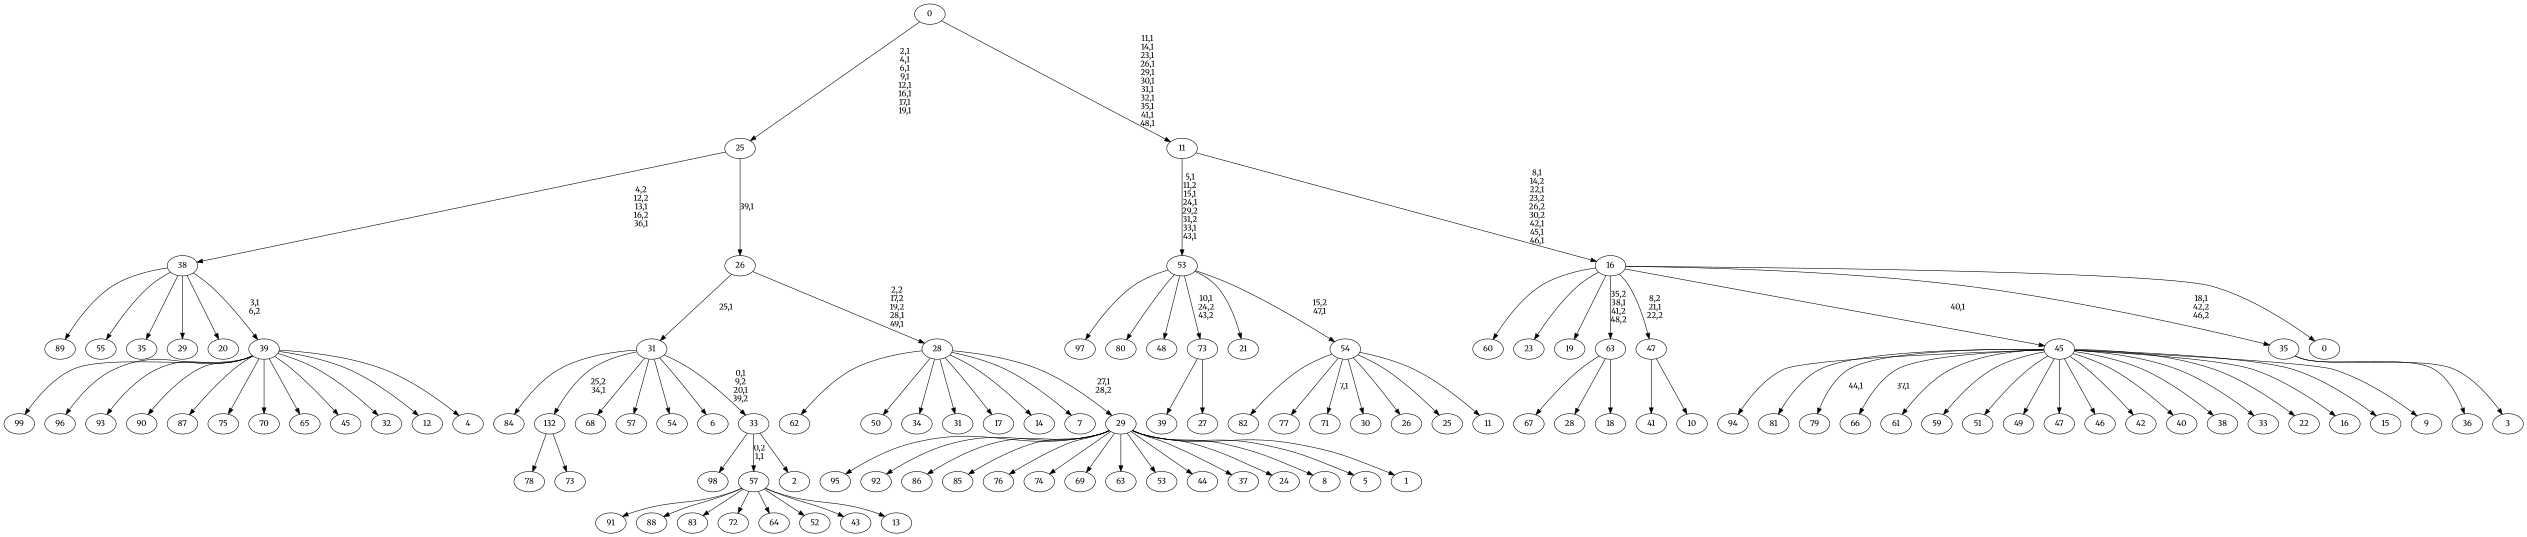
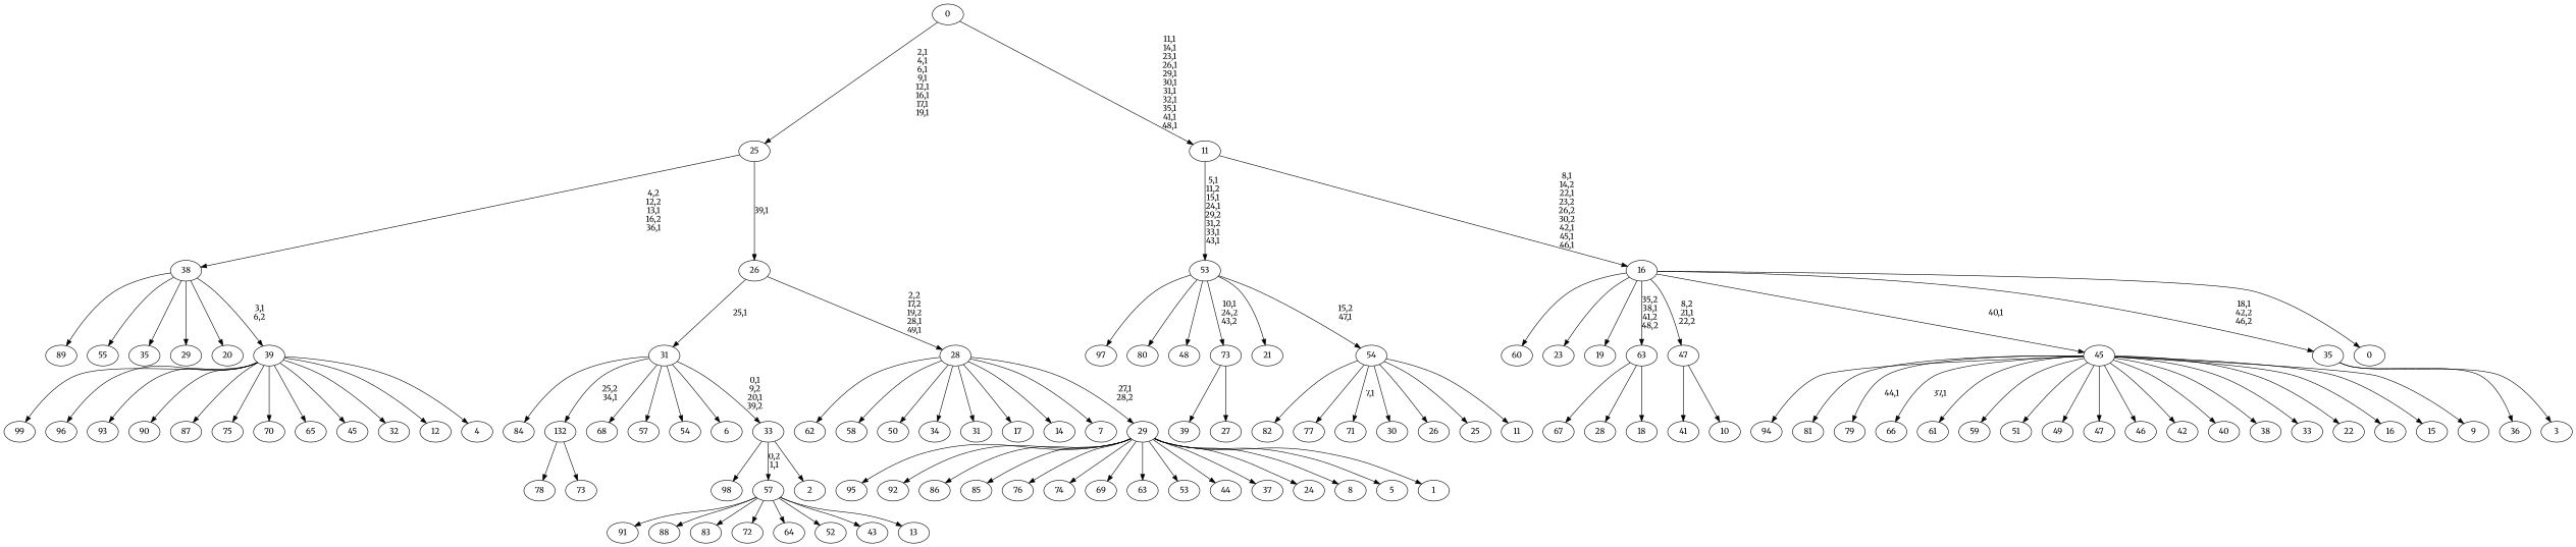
  digraph {
    fontname=Merriweather
    node [fontname=Merriweather]
    edge [fontname=Merriweather]
    n1 [label=99]
    n2 [label=98]
    n3 [label=97]
    n4 [label=96]
    n5 [label=95]
    n6 [label=94]
    n7 [label=93]
    n8 [label=92]
    n9 [label=91]
    n10 [label=90]
    n11 [label=89]
    n12 [label=88]
    n13 [label=87]
    n14 [label=86]
    n15 [label=85]
    n16 [label=84]
    n17 [label=83]
    n18 [label=82]
    n19 [label=81]
    n20 [label=80]
    n21 [label=79]
    n22 [label=78]
    n23 [label=77]
    n24 [label=76]
    n25 [label=75]
    n26 [label=74]
    n27 [label=73]
    n28 [label=132]
    n29 [label=72]
    n30 [label=71]
    n31 [label=70]
    n32 [label=69]
    n33 [label=68]
    n34 [label=67]
    n35 [label=66]
    n36 [label=65]
    n37 [label=64]
    n38 [label=63]
    n39 [label=62]
    n40 [label=61]
    n41 [label=60]
    n42 [label=59]
+   n43 [label=58]
    n44 [label=57]
    n45 [label=55]
    n46 [label=54]
    n47 [label=53]
    n48 [label=52]
    n49 [label=51]
    n50 [label=50]
    n51 [label=49]
    n52 [label=48]
    n53 [label=47]
    n54 [label=46]
    n55 [label=45]
    n56 [label=44]
    n57 [label=43]
    n58 [label=42]
    n59 [label=41]
    n60 [label=40]
    n61 [label=39]
    n62 [label=38]
    n63 [label=37]
    n64 [label=36]
    n65 [label=35]
    n66 [label=34]
    n67 [label=33]
    n68 [label=32]
    n69 [label=31]
    n70 [label=30]
    n71 [label=29]
    n72 [label=28]
    n73 [label=27]
    73
    n75 [label=26]
    n76 [label=25]
    n77 [label=24]
    n78 [label=23]
    n79 [label=22]
    n80 [label=21]
    n81 [label=20]
    n82 [label=19]
    n83 [label=18]
    63
    n85 [label=17]
    n86 [label=16]
    n87 [label=15]
    n88 [label=14]
    n89 [label=13]
    57
    n91 [label=12]
    n92 [label=11]
    54
    53
    n95 [label=10]
    47
    n97 [label=9]
    45
    n99 [label=8]
    n100 [label=7]
    n101 [label=6]
    n102 [label=5]
    n103 [label=4]
    39
    38
    n106 [label=3]
    35
    n108 [label=2]
    33
    31
    n111 [label=1]
    29
    28
    26
    25
    n116 [label=0]
    16
    11
    0
    n28 -> n22
    n28 -> n27
    73 -> n61
    73 -> n73
    63 -> n34
    63 -> n72
    63 -> n83
    57 -> n9
    57 -> n12
    57 -> n17
    57 -> n29
    57 -> n37
    57 -> n48
    57 -> n57
    57 -> n89
    54 -> n18
    54 -> n23
    54 -> n30 [label="7,1"]
    54 -> n70
    54 -> n75
    54 -> n76
    54 -> n92
    53 -> n3
    53 -> n20
    53 -> n52
    53 -> 73 [label="10,1\n24,2\n43,2"]
    53 -> n80
    53 -> 54 [label="15,2\n47,1"]
    47 -> n59
    47 -> n95
    45 -> n6
    45 -> n19
    45 -> n21 [label="44,1"]
    45 -> n35 [label="37,1"]
    45 -> n40
    45 -> n42
    45 -> n49
    45 -> n51
    45 -> n53
    45 -> n54
    45 -> n58
    45 -> n60
    45 -> n62
    45 -> n67
    45 -> n79
    45 -> n86
    45 -> n87
    45 -> n97
    39 -> n1
    39 -> n4
    39 -> n7
    39 -> n10
    39 -> n13
    39 -> n25
    39 -> n31
    39 -> n36
    39 -> n55
    39 -> n68
    39 -> n91
    39 -> n103
    38 -> n11
    38 -> n45
    38 -> n65
    38 -> n71
    38 -> n81
    38 -> 39 [label="3,1\n6,2"]
    35 -> n64
    35 -> n106
    33 -> n2
    33 -> 57 [label="0,2\n1,1"]
    33 -> n108
    31 -> n16
    31 -> n28 [label="25,2\n34,1"]
    31 -> n33
    31 -> n44
    31 -> n46
    31 -> n101
    31 -> 33 [label="0,1\n9,2\n20,1\n39,2"]
    29 -> n5
    29 -> n8
    29 -> n14
    29 -> n15
    29 -> n24
    29 -> n26
    29 -> n32
    29 -> n38
    29 -> n47
    29 -> n56
    29 -> n63
    29 -> n77
    29 -> n99
    29 -> n102
    29 -> n111
    28 -> n39
+   28 -> n43
    28 -> n50
    28 -> n66
    28 -> n69
    28 -> n85
    28 -> n88
    28 -> n100
    28 -> 29 [label="27,1\n28,2"]
    26 -> 31 [label="25,1"]
    26 -> 28 [label="2,2\n17,2\n19,2\n28,1\n49,1"]
    25 -> 38 [label="4,2\n12,2\n13,1\n16,2\n36,1"]
    25 -> 26 [label="39,1"]
    16 -> n41
    16 -> n78
    16 -> n82
    16 -> 63 [label="35,2\n38,1\n41,2\n48,2"]
    16 -> 47 [label="8,2\n21,1\n22,2"]
    16 -> 45 [label="40,1"]
    16 -> 35 [label="18,1\n42,2\n46,2"]
    16 -> n116
    11 -> 53 [label="5,1\n11,2\n15,1\n24,1\n29,2\n31,2\n33,1\n43,1"]
    11 -> 16 [label="8,1\n14,2\n22,1\n23,2\n26,2\n30,2\n42,1\n45,1\n46,1"]
    0 -> 25 [label="2,1\n4,1\n6,1\n9,1\n12,1\n16,1\n17,1\n19,1"]
    0 -> 11 [label="11,1\n14,1\n23,1\n26,1\n29,1\n30,1\n31,1\n32,1\n35,1\n41,1\n48,1"]
  }
